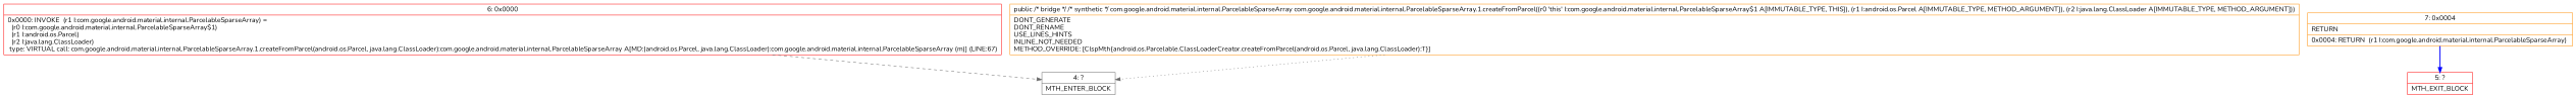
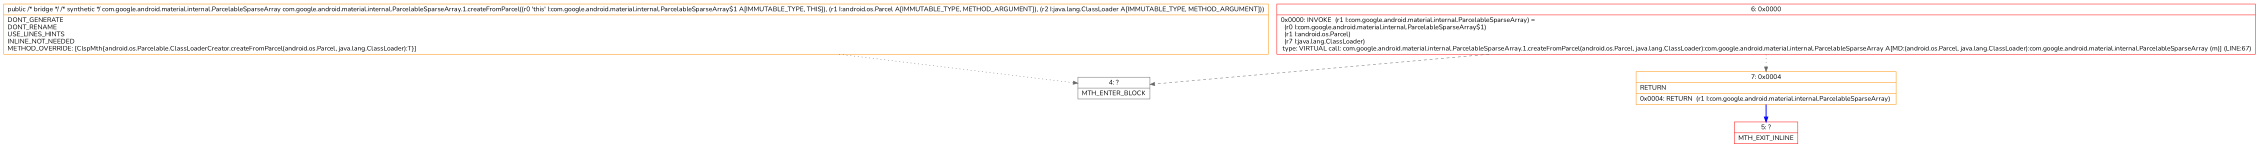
  digraph {
    fontname=Nunito
    node [color=red fontname=Nunito shape=record]
    edge [color=gray40 fontname=Nunito style=dotted]
    n1 [color=gray40 label="{4\:\ ?|MTH_ENTER_BLOCK\l}"]
-   n2 [label="{6\:\ 0x0000|0x0000: INVOKE  (r1 I:com.google.android.material.internal.ParcelableSparseArray) = \l  (r0 I:com.google.android.material.internal.ParcelableSparseArray$1)\l  (r1 I:android.os.Parcel)\l  (r2 I:java.lang.ClassLoader)\l type: VIRTUAL call: com.google.android.material.internal.ParcelableSparseArray.1.createFromParcel(android.os.Parcel, java.lang.ClassLoader):com.google.android.material.internal.ParcelableSparseArray A[MD:(android.os.Parcel, java.lang.ClassLoader):com.google.android.material.internal.ParcelableSparseArray (m)] (LINE:67)\l}"]
+   n2 [label="{6\:\ 0x0000|0x0000: INVOKE  (r1 I:com.google.android.material.internal.ParcelableSparseArray) = \l  (r0 I:com.google.android.material.internal.ParcelableSparseArray$1)\l  (r1 I:android.os.Parcel)\l  (r7 I:java.lang.ClassLoader)\l type: VIRTUAL call: com.google.android.material.internal.ParcelableSparseArray.1.createFromParcel(android.os.Parcel, java.lang.ClassLoader):com.google.android.material.internal.ParcelableSparseArray A[MD:(android.os.Parcel, java.lang.ClassLoader):com.google.android.material.internal.ParcelableSparseArray (m)] (LINE:67)\l}"]
    n3 [color=darkorange label="{7\:\ 0x0004|RETURN\l|0x0004: RETURN  (r1 I:com.google.android.material.internal.ParcelableSparseArray) \l}"]
-   n4 [label="{5\:\ ?|MTH_EXIT_BLOCK\l}"]
+   n4 [label="{5\:\ ?|MTH_EXIT_INLINE\l}"]
    n5 [color=darkorange label="{public \/* bridge *\/ \/* synthetic *\/ com.google.android.material.internal.ParcelableSparseArray com.google.android.material.internal.ParcelableSparseArray.1.createFromParcel((r0 'this' I:com.google.android.material.internal.ParcelableSparseArray$1 A[IMMUTABLE_TYPE, THIS]), (r1 I:android.os.Parcel A[IMMUTABLE_TYPE, METHOD_ARGUMENT]), (r2 I:java.lang.ClassLoader A[IMMUTABLE_TYPE, METHOD_ARGUMENT]))  | DONT_GENERATE\lDONT_RENAME\lUSE_LINES_HINTS\lINLINE_NOT_NEEDED\lMETHOD_OVERRIDE: [ClspMth\{android.os.Parcelable.ClassLoaderCreator.createFromParcel(android.os.Parcel, java.lang.ClassLoader):T\}]\l}"]
    n2 -> n1 [style=dashed]
+   n2 -> n3
    n3 -> n4 [color=blue style=bold]
    n5 -> n1
  }
